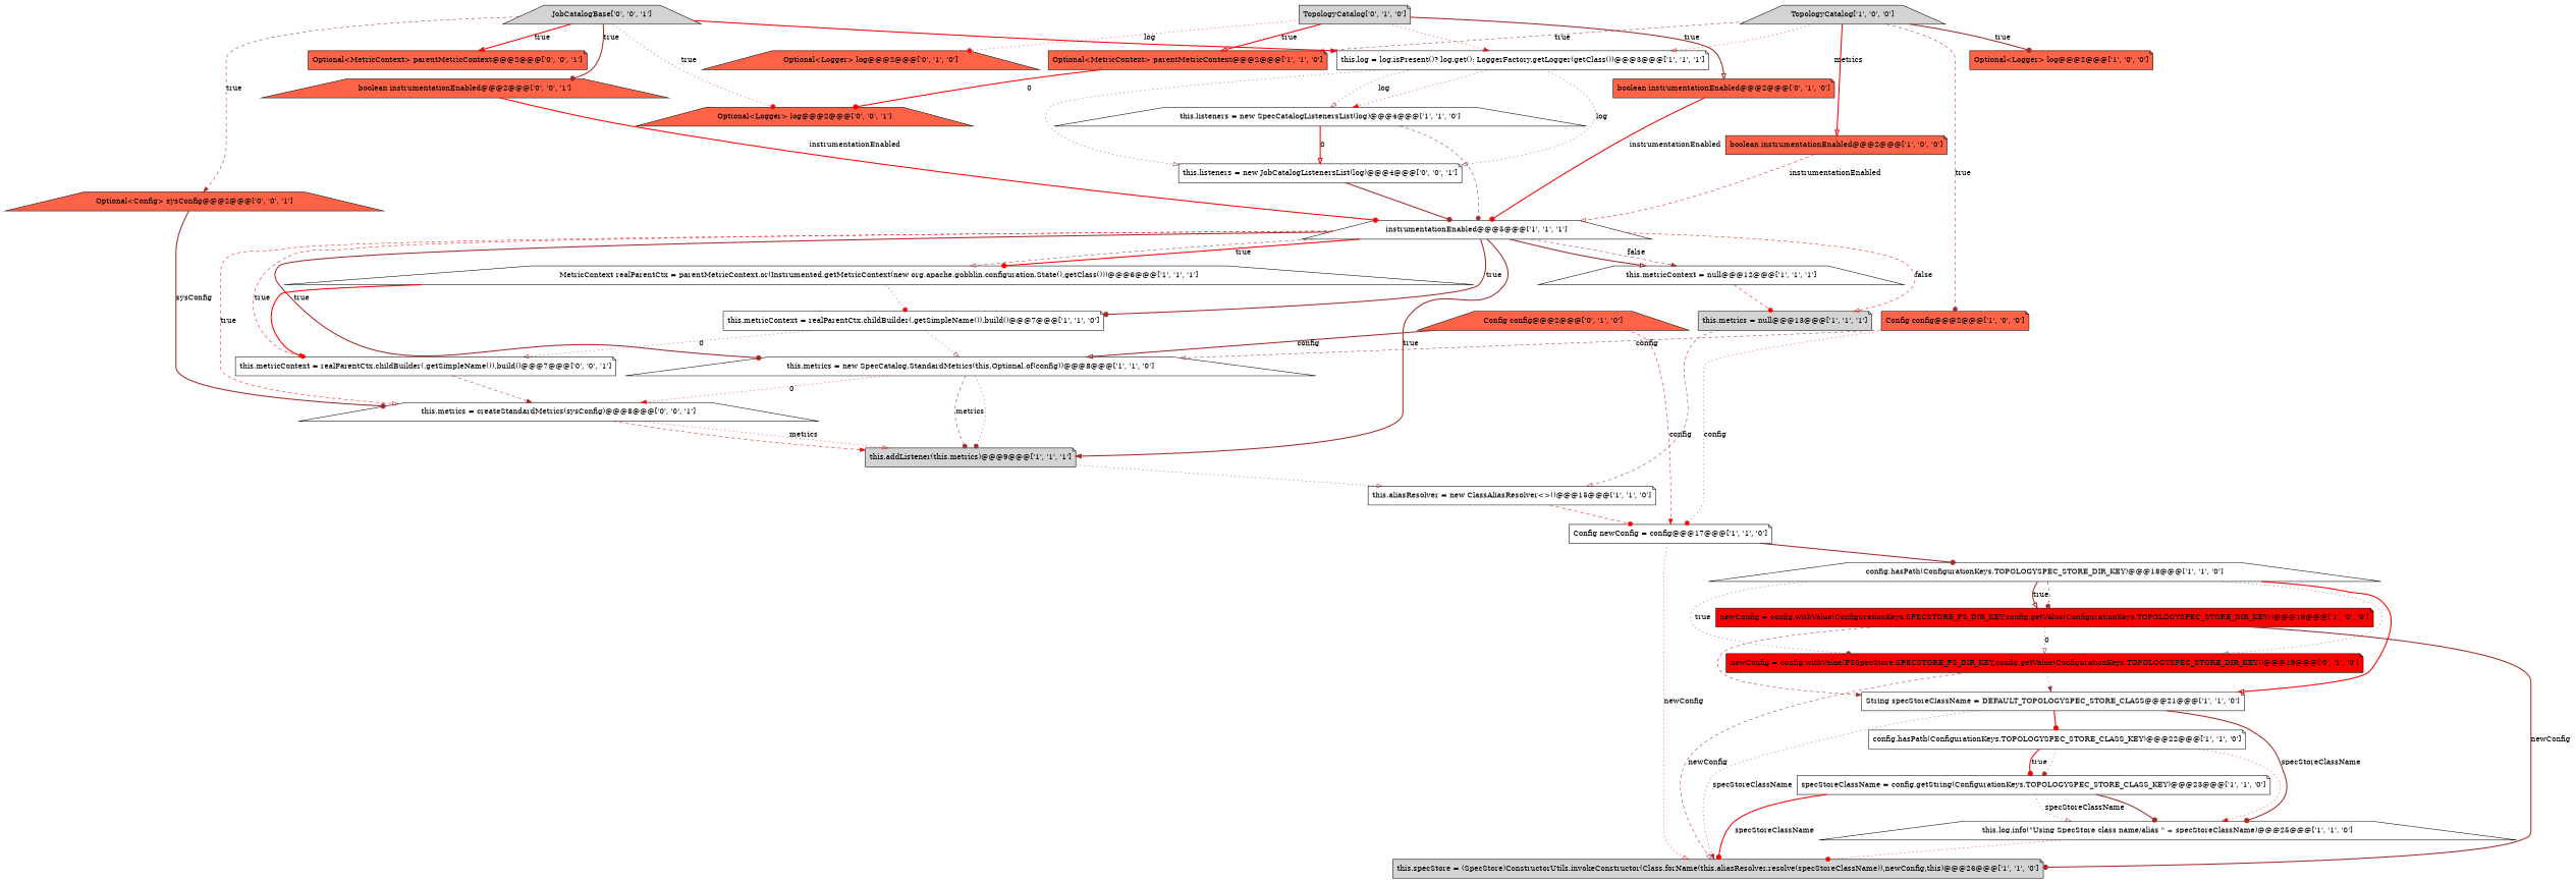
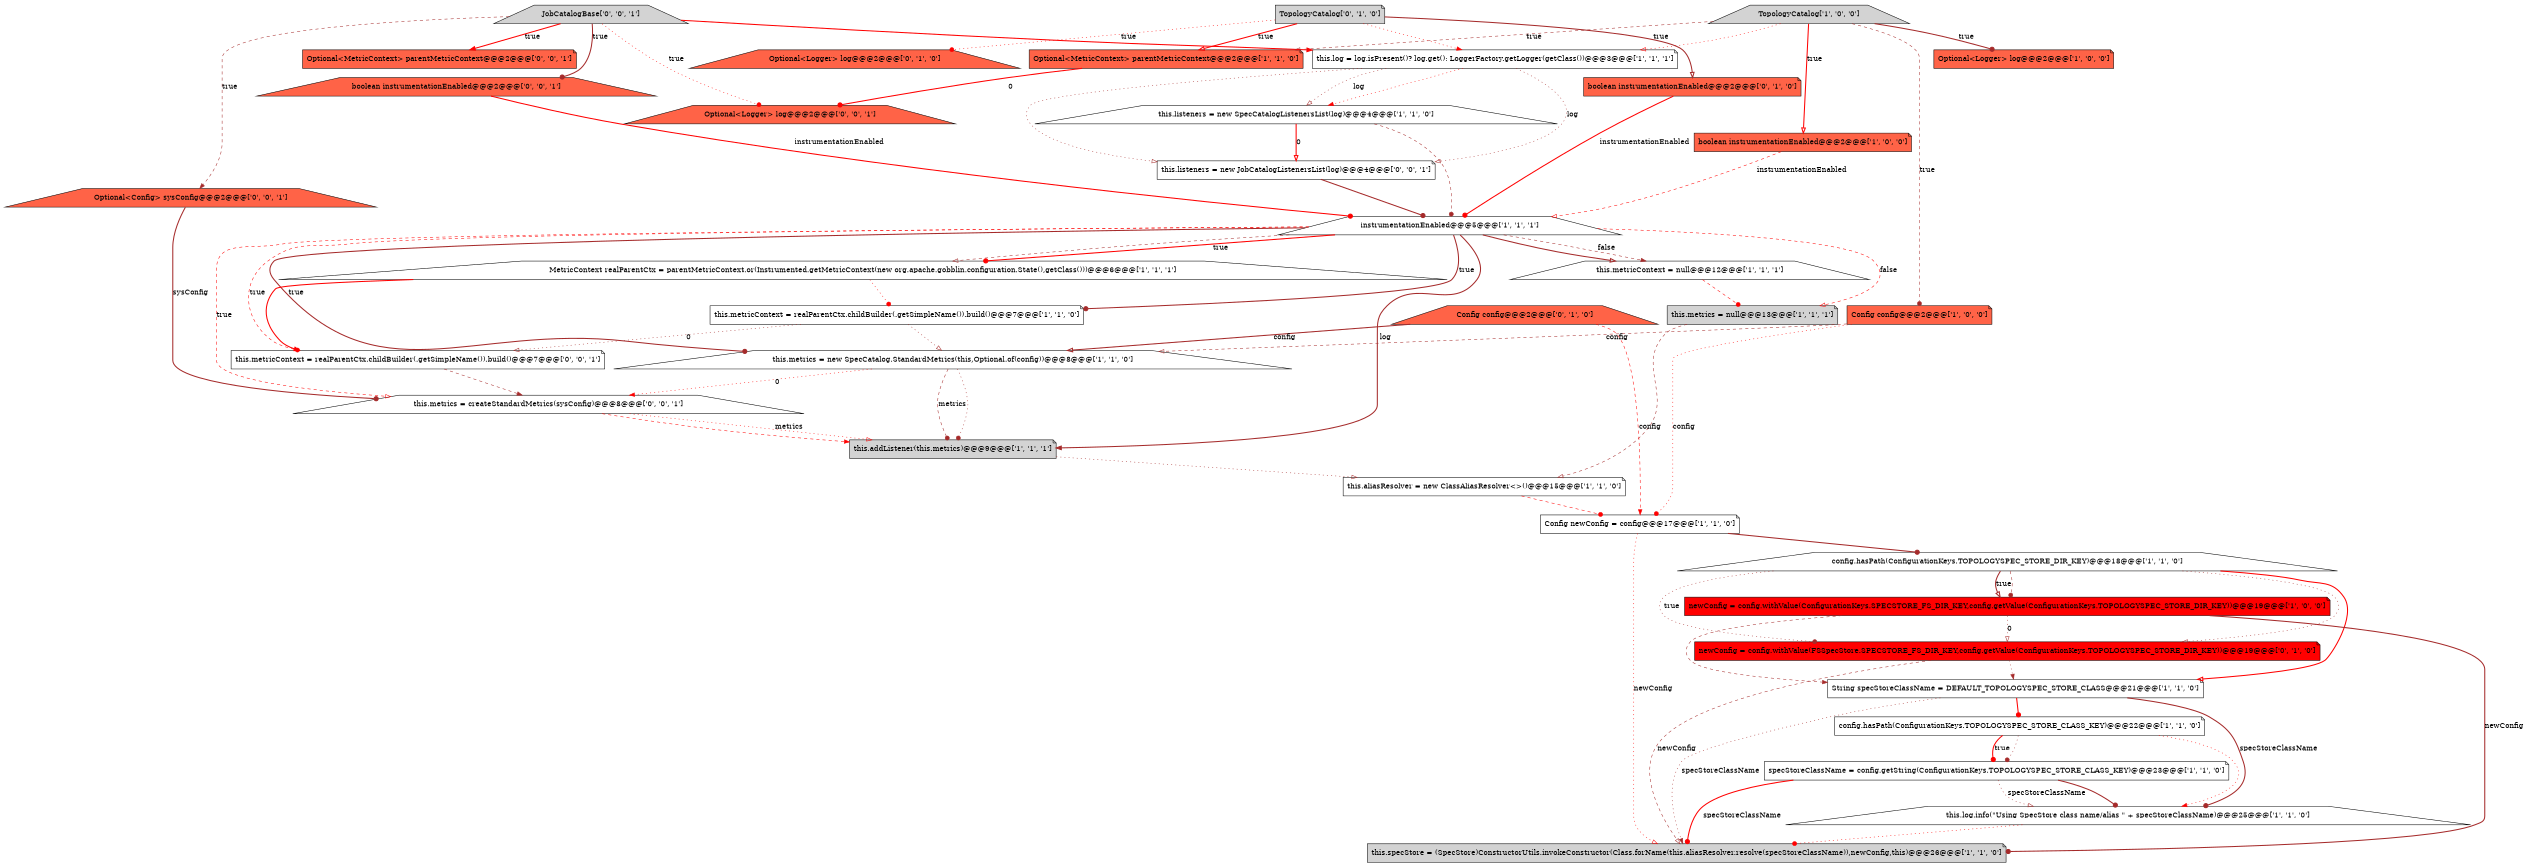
  digraph {
    node [fillcolor=white shape=note style=filled]
    edge [arrowhead=dot color=brown style=bold]
    n1 [label="this.metricContext = null@@@12@@@['1', '1', '1']" shape=trapezium]
    n2 [fillcolor=lightgray label="this.metrics = null@@@13@@@['1', '1', '1']"]
    n3 [label="this.aliasResolver = new ClassAliasResolver<>()@@@15@@@['1', '1', '0']"]
    n4 [label="this.metrics = createStandardMetrics(sysConfig)@@@8@@@['0', '0', '1']" shape=trapezium]
    n5 [fillcolor=lightgray label="this.addListener(this.metrics)@@@9@@@['1', '1', '1']"]
    n6 [fillcolor=red label="newConfig = config.withValue(FSSpecStore.SPECSTORE_FS_DIR_KEY,config.getValue(ConfigurationKeys.TOPOLOGYSPEC_STORE_DIR_KEY))@@@19@@@['0', '1', '0']"]
    n7 [fillcolor=lightgray label="this.specStore = (SpecStore)ConstructorUtils.invokeConstructor(Class.forName(this.aliasResolver.resolve(specStoreClassName)),newConfig,this)@@@26@@@['1', '1', '0']"]
    n8 [label="String specStoreClassName = DEFAULT_TOPOLOGYSPEC_STORE_CLASS@@@21@@@['1', '1', '0']"]
    n9 [label="config.hasPath(ConfigurationKeys.TOPOLOGYSPEC_STORE_CLASS_KEY)@@@22@@@['1', '1', '0']"]
    n10 [label="this.log.info(\"Using SpecStore class name/alias \" + specStoreClassName)@@@25@@@['1', '1', '0']" shape=trapezium]
    n11 [label="this.log = log.isPresent()? log.get(): LoggerFactory.getLogger(getClass())@@@3@@@['1', '1', '1']"]
    n12 [label="this.listeners = new JobCatalogListenersList(log)@@@4@@@['0', '0', '1']"]
    n13 [label="this.listeners = new SpecCatalogListenersList(log)@@@4@@@['1', '1', '0']" shape=trapezium]
    n14 [label="instrumentationEnabled@@@5@@@['1', '1', '1']" shape=trapezium]
    n15 [fillcolor=tomato label="Optional<MetricContext> parentMetricContext@@@2@@@['0', '0', '1']"]
    n16 [fillcolor=tomato label="Config config@@@2@@@['1', '0', '0']"]
    n17 [label="Config newConfig = config@@@17@@@['1', '1', '0']"]
    n18 [label="this.metrics = new SpecCatalog.StandardMetrics(this,Optional.of(config))@@@8@@@['1', '1', '0']" shape=trapezium]
    n19 [label="config.hasPath(ConfigurationKeys.TOPOLOGYSPEC_STORE_DIR_KEY)@@@18@@@['1', '1', '0']" shape=trapezium]
    n20 [label="this.metricContext = realParentCtx.childBuilder(.getSimpleName()).build()@@@7@@@['0', '0', '1']"]
    n21 [fillcolor=tomato label="Optional<MetricContext> parentMetricContext@@@2@@@['1', '1', '0']"]
    n22 [fillcolor=tomato label="Optional<Logger> log@@@2@@@['0', '0', '1']" shape=trapezium]
    n23 [label="MetricContext realParentCtx = parentMetricContext.or(Instrumented.getMetricContext(new org.apache.gobblin.configuration.State(),getClass()))@@@6@@@['1', '1', '1']" shape=trapezium]
    n24 [label="this.metricContext = realParentCtx.childBuilder(.getSimpleName()).build()@@@7@@@['1', '1', '0']"]
    n25 [fillcolor=tomato label="boolean instrumentationEnabled@@@2@@@['0', '0', '1']" shape=trapezium]
    n26 [label="specStoreClassName = config.getString(ConfigurationKeys.TOPOLOGYSPEC_STORE_CLASS_KEY)@@@23@@@['1', '1', '0']"]
    n27 [fillcolor=red label="newConfig = config.withValue(ConfigurationKeys.SPECSTORE_FS_DIR_KEY,config.getValue(ConfigurationKeys.TOPOLOGYSPEC_STORE_DIR_KEY))@@@19@@@['1', '0', '0']"]
    n28 [fillcolor=lightgray label="JobCatalogBase['0', '0', '1']" shape=trapezium]
    n29 [fillcolor=tomato label="Optional<Config> sysConfig@@@2@@@['0', '0', '1']" shape=trapezium]
    n30 [fillcolor=tomato label="Optional<Logger> log@@@2@@@['0', '1', '0']" shape=trapezium]
    n31 [fillcolor=tomato label="Optional<Logger> log@@@2@@@['1', '0', '0']"]
    n32 [fillcolor=tomato label="boolean instrumentationEnabled@@@2@@@['0', '1', '0']"]
    n33 [fillcolor=tomato label="boolean instrumentationEnabled@@@2@@@['1', '0', '0']"]
    n34 [fillcolor=lightgray label="TopologyCatalog['0', '1', '0']"]
    n35 [fillcolor=tomato label="Config config@@@2@@@['0', '1', '0']" shape=trapezium]
    n36 [fillcolor=lightgray label="TopologyCatalog['1', '0', '0']" shape=trapezium]
    n1 -> n2 [color=red style=dashed]
    n2 -> n3 [arrowhead=onormal style=dashed]
    n3 -> n17 [color=red style=dashed]
    n4 -> n5 [arrowhead=onormal color=red label=metrics style=dotted]
    n4 -> n5 [arrowhead=normal color=red style=dashed]
    n5 -> n3 [arrowhead=onormal style=dotted]
    n6 -> n7 [arrowhead=onormal label=newConfig style=dashed]
    n6 -> n8 [arrowhead=normal style=dotted]
    n8 -> n7 [arrowhead=normal label=specStoreClassName style=dotted]
    n8 -> n9 [color=red]
    n8 -> n10 [label=specStoreClassName]
    n9 -> n10 [arrowhead=normal color=red style=dotted]
    n9 -> n26 [style=dotted]
    n9 -> n26 [color=red label=true]
    n10 -> n7 [color=red style=dotted]
    n11 -> n12 [arrowhead=onormal style=dotted]
    n11 -> n12 [arrowhead=onormal label=log style=dotted]
    n11 -> n13 [arrowhead=normal color=red style=dotted]
    n11 -> n13 [arrowhead=onormal label=log style=dotted]
    n12 -> n14
    n13 -> n12 [arrowhead=onormal color=red label=0]
    n13 -> n14 [style=dashed]
    n14 -> n1 [arrowhead=normal label=false style=dashed]
    n14 -> n1 [arrowhead=onormal]
    n14 -> n2 [arrowhead=onormal color=red label=false style=dashed]
    n14 -> n4 [arrowhead=onormal color=red label=true style=dashed]
-   n14 -> n5 [arrowhead=normal label=true]
+   n14 -> n5 [arrowhead=normal label=log]
    n14 -> n18 [label=true]
    n14 -> n20 [color=red label=true style=dashed]
    n14 -> n23 [arrowhead=onormal style=dashed]
    n14 -> n23 [color=red label=true]
    n14 -> n24 [label=true]
    n16 -> n17 [color=red label=config style=dotted]
    n16 -> n18 [arrowhead=onormal label=config style=dashed]
    n17 -> n7 [arrowhead=onormal color=red label=newConfig style=dotted]
    n17 -> n19
    n18 -> n4 [arrowhead=normal color=red label=0 style=dotted]
    n18 -> n5 [label=metrics style=dashed]
    n18 -> n5 [style=dotted]
    n19 -> n6 [label=true style=dotted]
    n19 -> n6 [arrowhead=onormal style=dotted]
    n19 -> n8 [arrowhead=onormal color=red]
    n19 -> n27 [arrowhead=onormal label=true]
    n19 -> n27 [style=dashed]
    n20 -> n4 [arrowhead=normal style=dashed]
    n21 -> n22 [color=red label=0]
    n23 -> n20 [arrowhead=normal color=red]
    n23 -> n24 [color=red style=dotted]
    n24 -> n18 [arrowhead=onormal style=dotted]
    n24 -> n20 [arrowhead=onormal label=0 style=dotted]
    n25 -> n14 [color=red label=instrumentationEnabled]
    n26 -> n7 [color=red label=specStoreClassName]
    n26 -> n10
    n26 -> n10 [arrowhead=onormal label=specStoreClassName style=dotted]
    n27 -> n6 [arrowhead=onormal label=0 style=dotted]
    n27 -> n7 [label=newConfig]
    n27 -> n8 [arrowhead=normal style=dashed]
    n28 -> n11 [arrowhead=normal color=red]
    n28 -> n15 [arrowhead=normal color=red label=true]
    n28 -> n22 [color=red label=true style=dotted]
    n28 -> n25 [label=true]
    n28 -> n29 [arrowhead=normal label=true style=dashed]
    n29 -> n4 [label=sysConfig]
    n32 -> n14 [color=red label=instrumentationEnabled]
    n33 -> n14 [arrowhead=onormal color=red label=instrumentationEnabled style=dashed]
    n34 -> n11 [arrowhead=normal color=red style=dotted]
    n34 -> n21 [arrowhead=onormal color=red label=true]
-   n34 -> n30 [color=red label=log style=dotted]
+   n34 -> n30 [color=red label=true style=dotted]
    n34 -> n32 [arrowhead=onormal label=true]
    n35 -> n17 [arrowhead=normal color=red label=config style=dashed]
    n35 -> n18 [arrowhead=onormal label=config]
    n36 -> n11 [arrowhead=onormal color=red style=dotted]
    n36 -> n16 [label=true style=dashed]
    n36 -> n21 [arrowhead=onormal label=true style=dashed]
    n36 -> n31 [label=true]
-   n36 -> n33 [arrowhead=onormal color=red label=metrics]
+   n36 -> n33 [arrowhead=onormal color=red label=true]
  }
